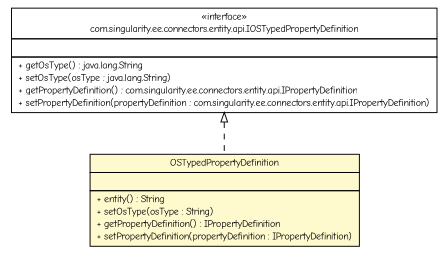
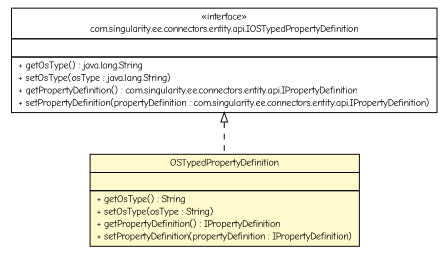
  digraph {
    nodesep=0.25
    ranksep=0.5
    fontname="Comic Neue"
    node [fontcolor=black fontname="Comic Neue" fontsize=10.0 shape=plaintext]
    n1 [label=<<table title="com.singularity.ee.connectors.entity.api.IOSTypedPropertyDefinition" border="0" cellborder="1" cellspacing="0" cellpadding="2" port="p" href="../api/IOSTypedPropertyDefinition.html"> 		<tr><td><table border="0" cellspacing="0" cellpadding="1"> <tr><td align="center" balign="center"> &#171;interface&#187; </td></tr> <tr><td align="center" balign="center"> com.singularity.ee.connectors.entity.api.IOSTypedPropertyDefinition </td></tr> 		</table></td></tr> 		<tr><td><table border="0" cellspacing="0" cellpadding="1"> <tr><td align="left" balign="left">  </td></tr> 		</table></td></tr> 		<tr><td><table border="0" cellspacing="0" cellpadding="1"> <tr><td align="left" balign="left"> + getOsType() : java.lang.String </td></tr> <tr><td align="left" balign="left"> + setOsType(osType : java.lang.String) </td></tr> <tr><td align="left" balign="left"> + getPropertyDefinition() : com.singularity.ee.connectors.entity.api.IPropertyDefinition </td></tr> <tr><td align="left" balign="left"> + setPropertyDefinition(propertyDefinition : com.singularity.ee.connectors.entity.api.IPropertyDefinition) </td></tr> 		</table></td></tr> 		</table>>]
-   n2 [label=<<table title="com.singularity.ee.connectors.entity.impl.OSTypedPropertyDefinition" border="0" cellborder="1" cellspacing="0" cellpadding="2" port="p" bgcolor="lemonChiffon" href="./OSTypedPropertyDefinition.html"> 		<tr><td><table border="0" cellspacing="0" cellpadding="1"> <tr><td align="center" balign="center"> OSTypedPropertyDefinition </td></tr> 		</table></td></tr> 		<tr><td><table border="0" cellspacing="0" cellpadding="1"> <tr><td align="left" balign="left">  </td></tr> 		</table></td></tr> 		<tr><td><table border="0" cellspacing="0" cellpadding="1"> <tr><td align="left" balign="left"> + entity() : String </td></tr> <tr><td align="left" balign="left"> + setOsType(osType : String) </td></tr> <tr><td align="left" balign="left"> + getPropertyDefinition() : IPropertyDefinition </td></tr> <tr><td align="left" balign="left"> + setPropertyDefinition(propertyDefinition : IPropertyDefinition) </td></tr> 		</table></td></tr> 		</table>>]
+   n2 [label=<<table title="com.singularity.ee.connectors.entity.impl.OSTypedPropertyDefinition" border="0" cellborder="1" cellspacing="0" cellpadding="2" port="p" bgcolor="lemonChiffon" href="./OSTypedPropertyDefinition.html"> 		<tr><td><table border="0" cellspacing="0" cellpadding="1"> <tr><td align="center" balign="center"> OSTypedPropertyDefinition </td></tr> 		</table></td></tr> 		<tr><td><table border="0" cellspacing="0" cellpadding="1"> <tr><td align="left" balign="left">  </td></tr> 		</table></td></tr> 		<tr><td><table border="0" cellspacing="0" cellpadding="1"> <tr><td align="left" balign="left"> + getOsType() : String </td></tr> <tr><td align="left" balign="left"> + setOsType(osType : String) </td></tr> <tr><td align="left" balign="left"> + getPropertyDefinition() : IPropertyDefinition </td></tr> <tr><td align="left" balign="left"> + setPropertyDefinition(propertyDefinition : IPropertyDefinition) </td></tr> 		</table></td></tr> 		</table>>]
    n1 -> n2 [arrowtail=empty dir=back fontname="Comic Neue" fontsize=10 headport=p labelfontname=Helvetica labelfontsize=10 style=dashed tailport=p]
  }
